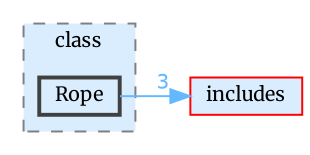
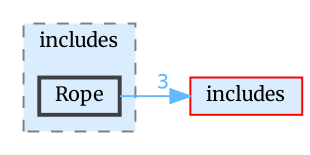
  digraph {
    compound=true
    rankdir=LR
    fontname=Merriweather
    node [fillcolor="#daedff" fontname=Merriweather fontsize=10 shape=box]
    n1 [color=grey25 height=0.2 label=Rope style="filled,bold" width=0.4]
    n2 [color=red height=0.2 label=includes style=filled width=0.4]
    subgraph cluster_1 {
      bgcolor="#daedff"
      fontsize=10
-     label=class
+     label=includes
      pencolor=grey50
      style="filled,dashed"
      n1
    }
    n1 -> n2 [color=steelblue1 fontcolor=steelblue1 fontname=Merriweather fontsize=10 headlabel=3 labeldistance=1.5 labelfontname=Helvetica labelfontsize=10]
  }
